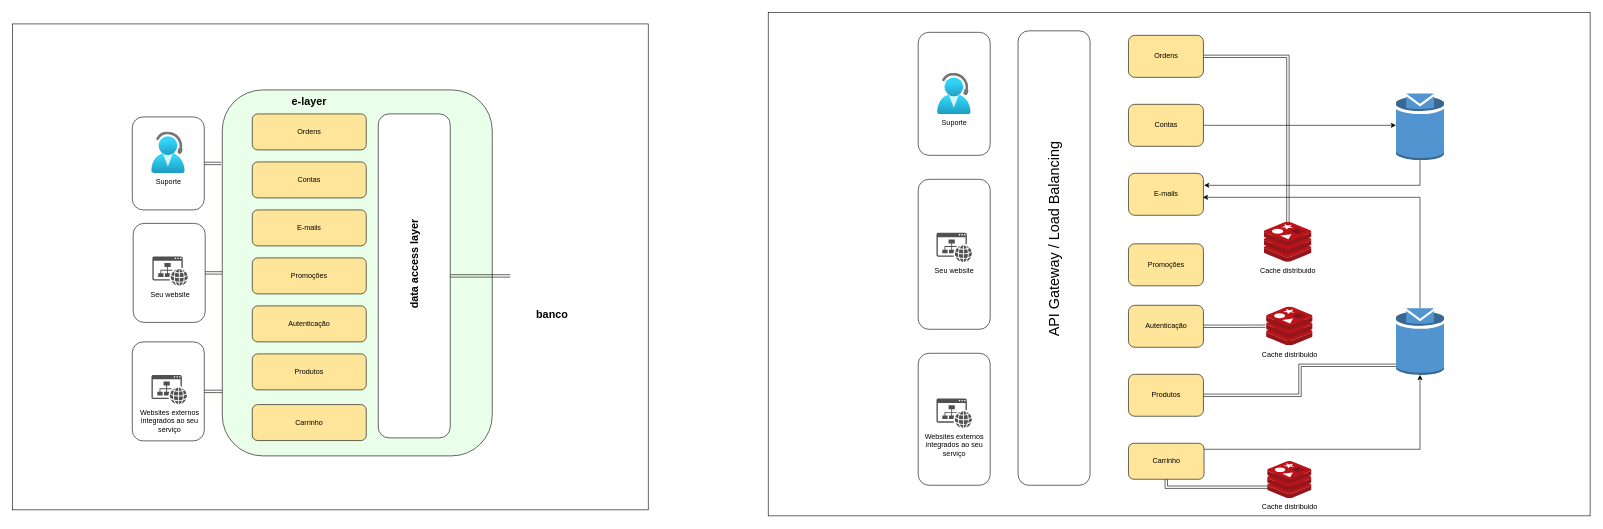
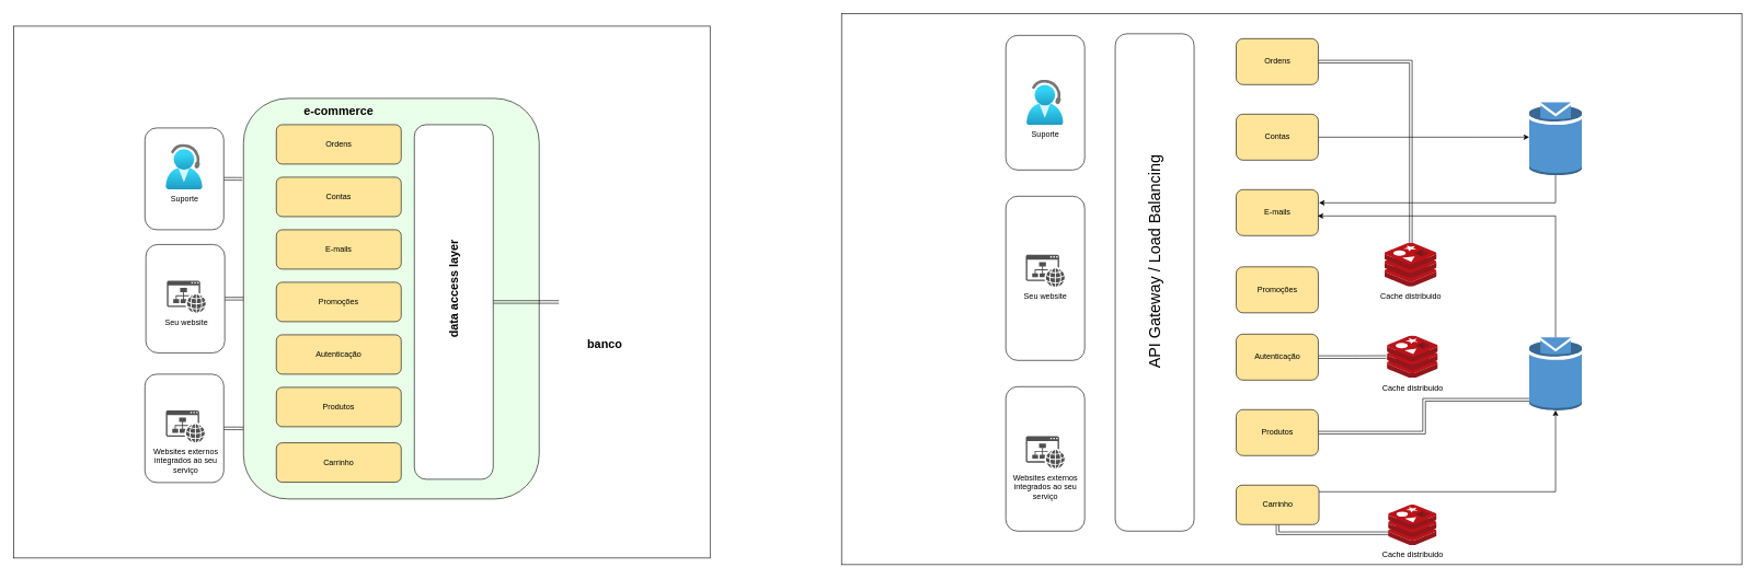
  <mxCell id="0" />
  <mxCell id="1" parent="0" />
  <mxCell id="2" value="" style="rounded=0;whiteSpace=wrap;html=1;" vertex="1" parent="1"><mxGeometry x="1280" y="20" width="1370" height="839" as="geometry" /></mxCell>
  <mxCell id="3" value="" style="rounded=0;whiteSpace=wrap;html=1;" vertex="1" parent="1"><mxGeometry x="20" y="39" width="1060" height="810" as="geometry" /></mxCell>
  <mxCell id="4" value="" style="rounded=1;whiteSpace=wrap;html=1;fillColor=#EAFFE9;" vertex="1" parent="1"><mxGeometry x="370" y="149" width="450" height="610" as="geometry" /></mxCell>
  <mxCell id="5" value="Ordens" style="rounded=1;whiteSpace=wrap;html=1;fillColor=#FFE599;" vertex="1" parent="1"><mxGeometry x="420" y="189" width="190" height="60" as="geometry" /></mxCell>
  <mxCell id="6" value="Contas" style="rounded=1;whiteSpace=wrap;html=1;fillColor=#FFE599;" vertex="1" parent="1"><mxGeometry x="420" y="269" width="190" height="60" as="geometry" /></mxCell>
  <mxCell id="7" value="E-mails" style="rounded=1;whiteSpace=wrap;html=1;fillColor=#FFE599;" vertex="1" parent="1"><mxGeometry x="420" y="349" width="190" height="60" as="geometry" /></mxCell>
  <mxCell id="8" value="Promoções" style="rounded=1;whiteSpace=wrap;html=1;fillColor=#FFE599;" vertex="1" parent="1"><mxGeometry x="420" y="429" width="190" height="60" as="geometry" /></mxCell>
  <mxCell id="9" value="Autenticação" style="rounded=1;whiteSpace=wrap;html=1;fillColor=#FFE599;" vertex="1" parent="1"><mxGeometry x="420" y="509" width="190" height="60" as="geometry" /></mxCell>
  <mxCell id="10" value="Produtos" style="rounded=1;whiteSpace=wrap;html=1;fillColor=#FFE599;" vertex="1" parent="1"><mxGeometry x="420" y="589" width="190" height="60" as="geometry" /></mxCell>
  <mxCell id="11" value="Carrinho" style="rounded=1;whiteSpace=wrap;html=1;fillColor=#FFE599;" vertex="1" parent="1"><mxGeometry x="420" y="673.5" width="190" height="60" as="geometry" /></mxCell>
- <mxCell id="12" value="&lt;font style=&quot;font-size: 18px;&quot;&gt;&lt;b&gt;e-layer&lt;/b&gt;&lt;/font&gt;" style="text;html=1;strokeColor=none;fillColor=none;align=center;verticalAlign=middle;whiteSpace=wrap;rounded=0;" vertex="1" parent="1"><mxGeometry x="400" y="129" width="230" height="80" as="geometry" /></mxCell>
+ <mxCell id="12" value="&lt;font style=&quot;font-size: 18px;&quot;&gt;&lt;b&gt;e-commerce&lt;/b&gt;&lt;/font&gt;" style="text;html=1;strokeColor=none;fillColor=none;align=center;verticalAlign=middle;whiteSpace=wrap;rounded=0;" vertex="1" parent="1"><mxGeometry x="400" y="129" width="230" height="80" as="geometry" /></mxCell>
  <mxCell id="13" style="edgeStyle=orthogonalEdgeStyle;rounded=0;orthogonalLoop=1;jettySize=auto;html=1;shape=link;" edge="1" parent="1" source="14" target="17"><mxGeometry relative="1" as="geometry" /></mxCell>
  <mxCell id="14" value="" style="rounded=1;whiteSpace=wrap;html=1;" vertex="1" parent="1"><mxGeometry x="630" y="189" width="120" height="540" as="geometry" /></mxCell>
  <mxCell id="15" value="&lt;span style=&quot;font-size: 18px;&quot;&gt;&lt;b&gt;data access layer&lt;/b&gt;&lt;/span&gt;" style="text;html=1;strokeColor=none;fillColor=none;align=center;verticalAlign=middle;whiteSpace=wrap;rounded=0;rotation=270;" vertex="1" parent="1"><mxGeometry x="580" y="419" width="220" height="40" as="geometry" /></mxCell>
  <mxCell id="16" value="&lt;font style=&quot;font-size: 18px;&quot;&gt;&lt;b style=&quot;&quot;&gt;banco&lt;/b&gt;&lt;/font&gt;" style="text;html=1;strokeColor=none;fillColor=none;align=center;verticalAlign=middle;whiteSpace=wrap;rounded=0;rotation=0;" vertex="1" parent="1"><mxGeometry x="840" y="509" width="160" height="30" as="geometry" /></mxCell>
  <mxCell id="17" value="" style="shape=image;html=1;verticalAlign=top;verticalLabelPosition=bottom;labelBackgroundColor=#ffffff;imageAspect=0;aspect=fixed;image=https://cdn1.iconfinder.com/data/icons/heroicons-solid/20/database-128.png" vertex="1" parent="1"><mxGeometry x="850" y="389" width="140" height="140" as="geometry" /></mxCell>
  <mxCell id="18" style="edgeStyle=orthogonalEdgeStyle;rounded=0;orthogonalLoop=1;jettySize=auto;html=1;entryX=-0.004;entryY=0.201;entryDx=0;entryDy=0;entryPerimeter=0;shape=link;" edge="1" parent="1" source="19" target="4"><mxGeometry relative="1" as="geometry" /></mxCell>
  <mxCell id="19" value="" style="rounded=1;whiteSpace=wrap;html=1;" vertex="1" parent="1"><mxGeometry x="220" y="194" width="120" height="155" as="geometry" /></mxCell>
  <mxCell id="20" value="Suporte" style="image;aspect=fixed;html=1;points=[];align=center;fontSize=12;image=img/lib/azure2/general/Help_and_Support.svg;" vertex="1" parent="1"><mxGeometry x="252" y="219" width="56.0" height="69" as="geometry" /></mxCell>
  <mxCell id="21" style="edgeStyle=orthogonalEdgeStyle;rounded=0;orthogonalLoop=1;jettySize=auto;html=1;entryX=0;entryY=0.5;entryDx=0;entryDy=0;shape=link;" edge="1" parent="1" source="22" target="4"><mxGeometry relative="1" as="geometry" /></mxCell>
  <mxCell id="22" value="" style="rounded=1;whiteSpace=wrap;html=1;" vertex="1" parent="1"><mxGeometry x="221.5" y="371.5" width="120" height="165" as="geometry" /></mxCell>
  <mxCell id="23" value="Seu website" style="sketch=0;pointerEvents=1;shadow=0;dashed=0;html=1;strokeColor=none;fillColor=#505050;labelPosition=center;verticalLabelPosition=bottom;verticalAlign=top;outlineConnect=0;align=center;shape=mxgraph.office.concepts.website;" vertex="1" parent="1"><mxGeometry x="253.5" y="426.5" width="59" height="49" as="geometry" /></mxCell>
  <mxCell id="24" style="edgeStyle=orthogonalEdgeStyle;rounded=0;orthogonalLoop=1;jettySize=auto;html=1;entryX=0;entryY=0.824;entryDx=0;entryDy=0;entryPerimeter=0;shape=link;" edge="1" parent="1" source="25" target="4"><mxGeometry relative="1" as="geometry" /></mxCell>
  <mxCell id="25" value="" style="rounded=1;whiteSpace=wrap;html=1;" vertex="1" parent="1"><mxGeometry x="220" y="569" width="120" height="165" as="geometry" /></mxCell>
  <mxCell id="26" value="Websites externos&lt;br&gt;integrados ao seu &lt;br&gt;serviço" style="sketch=0;pointerEvents=1;shadow=0;dashed=0;html=1;strokeColor=none;fillColor=#505050;labelPosition=center;verticalLabelPosition=bottom;verticalAlign=top;outlineConnect=0;align=center;shape=mxgraph.office.concepts.website;" vertex="1" parent="1"><mxGeometry x="252" y="624" width="59" height="49" as="geometry" /></mxCell>
  <mxCell id="27" value="" style="rounded=1;whiteSpace=wrap;html=1;" vertex="1" parent="1"><mxGeometry x="1530" y="53" width="120" height="205" as="geometry" /></mxCell>
  <mxCell id="28" value="Suporte" style="image;aspect=fixed;html=1;points=[];align=center;fontSize=12;image=img/lib/azure2/general/Help_and_Support.svg;" vertex="1" parent="1"><mxGeometry x="1562" y="121" width="56.0" height="69" as="geometry" /></mxCell>
  <mxCell id="29" value="" style="rounded=1;whiteSpace=wrap;html=1;" vertex="1" parent="1"><mxGeometry x="1530" y="298" width="120" height="250" as="geometry" /></mxCell>
  <mxCell id="30" value="Seu website" style="sketch=0;pointerEvents=1;shadow=0;dashed=0;html=1;strokeColor=none;fillColor=#505050;labelPosition=center;verticalLabelPosition=bottom;verticalAlign=top;outlineConnect=0;align=center;shape=mxgraph.office.concepts.website;" vertex="1" parent="1"><mxGeometry x="1560.5" y="387" width="59" height="49" as="geometry" /></mxCell>
  <mxCell id="31" value="" style="rounded=1;whiteSpace=wrap;html=1;" vertex="1" parent="1"><mxGeometry x="1530" y="588" width="120" height="220" as="geometry" /></mxCell>
  <mxCell id="32" value="Websites externos&lt;br&gt;integrados ao seu &lt;br&gt;serviço" style="sketch=0;pointerEvents=1;shadow=0;dashed=0;html=1;strokeColor=none;fillColor=#505050;labelPosition=center;verticalLabelPosition=bottom;verticalAlign=top;outlineConnect=0;align=center;shape=mxgraph.office.concepts.website;" vertex="1" parent="1"><mxGeometry x="1560.5" y="663.5" width="59" height="49" as="geometry" /></mxCell>
  <mxCell id="33" value="" style="rounded=1;whiteSpace=wrap;html=1;" vertex="1" parent="1"><mxGeometry x="1696.5" y="50.5" width="120" height="757.5" as="geometry" /></mxCell>
  <mxCell id="34" value="&lt;font style=&quot;&quot;&gt;&lt;font style=&quot;font-size: 24px;&quot;&gt;API Gateway / Load Balancing&lt;/font&gt;&lt;br&gt;&lt;/font&gt;" style="text;html=1;strokeColor=none;fillColor=none;align=center;verticalAlign=middle;whiteSpace=wrap;rounded=0;rotation=-90;" vertex="1" parent="1"><mxGeometry x="1591.5" y="383" width="330" height="30" as="geometry" /></mxCell>
  <mxCell id="35" style="edgeStyle=orthogonalEdgeStyle;rounded=0;orthogonalLoop=1;jettySize=auto;html=1;shape=link;" edge="1" parent="1" source="36" target="51"><mxGeometry relative="1" as="geometry" /></mxCell>
  <mxCell id="36" value="Ordens" style="rounded=1;whiteSpace=wrap;html=1;fillColor=#FFE599;" vertex="1" parent="1"><mxGeometry x="1880.5" y="58" width="125" height="70" as="geometry" /></mxCell>
  <mxCell id="37" value="" style="shape=image;html=1;verticalAlign=top;verticalLabelPosition=bottom;labelBackgroundColor=#ffffff;imageAspect=0;aspect=fixed;image=https://cdn1.iconfinder.com/data/icons/heroicons-solid/20/database-128.png" vertex="1" parent="1"><mxGeometry x="1985.5" y="98" width="40" height="40" as="geometry" /></mxCell>
  <mxCell id="38" style="edgeStyle=orthogonalEdgeStyle;rounded=0;orthogonalLoop=1;jettySize=auto;html=1;" edge="1" parent="1" source="39" target="59"><mxGeometry relative="1" as="geometry"><Array as="points"><mxPoint x="2246.5" y="208" /><mxPoint x="2246.5" y="208" /></Array></mxGeometry></mxCell>
  <mxCell id="39" value="Contas" style="rounded=1;whiteSpace=wrap;html=1;fillColor=#FFE599;" vertex="1" parent="1"><mxGeometry x="1880.5" y="173" width="125" height="70" as="geometry" /></mxCell>
  <mxCell id="40" value="" style="shape=image;html=1;verticalAlign=top;verticalLabelPosition=bottom;labelBackgroundColor=#ffffff;imageAspect=0;aspect=fixed;image=https://cdn1.iconfinder.com/data/icons/heroicons-solid/20/database-128.png" vertex="1" parent="1"><mxGeometry x="1985.5" y="218" width="40" height="40" as="geometry" /></mxCell>
  <mxCell id="41" value="E-mails" style="rounded=1;whiteSpace=wrap;html=1;fillColor=#FFE599;" vertex="1" parent="1"><mxGeometry x="1880.5" y="288" width="125" height="70" as="geometry" /></mxCell>
  <mxCell id="42" value="" style="shape=image;html=1;verticalAlign=top;verticalLabelPosition=bottom;labelBackgroundColor=#ffffff;imageAspect=0;aspect=fixed;image=https://cdn1.iconfinder.com/data/icons/heroicons-solid/20/database-128.png" vertex="1" parent="1"><mxGeometry x="1985.5" y="332.5" width="40" height="40" as="geometry" /></mxCell>
  <mxCell id="43" value="Promoções" style="rounded=1;whiteSpace=wrap;html=1;fillColor=#FFE599;" vertex="1" parent="1"><mxGeometry x="1880.5" y="405.5" width="125" height="70" as="geometry" /></mxCell>
  <mxCell id="44" value="" style="shape=image;html=1;verticalAlign=top;verticalLabelPosition=bottom;labelBackgroundColor=#ffffff;imageAspect=0;aspect=fixed;image=https://cdn1.iconfinder.com/data/icons/heroicons-solid/20/database-128.png" vertex="1" parent="1"><mxGeometry x="1985.5" y="448" width="40" height="40" as="geometry" /></mxCell>
  <mxCell id="45" style="edgeStyle=orthogonalEdgeStyle;rounded=0;orthogonalLoop=1;jettySize=auto;html=1;entryX=-0.019;entryY=0.497;entryDx=0;entryDy=0;entryPerimeter=0;shape=link;" edge="1" parent="1" source="46" target="61"><mxGeometry relative="1" as="geometry" /></mxCell>
  <mxCell id="46" value="Autenticação" style="rounded=1;whiteSpace=wrap;html=1;fillColor=#FFE599;" vertex="1" parent="1"><mxGeometry x="1880.5" y="508" width="125" height="70" as="geometry" /></mxCell>
  <mxCell id="47" value="" style="shape=image;html=1;verticalAlign=top;verticalLabelPosition=bottom;labelBackgroundColor=#ffffff;imageAspect=0;aspect=fixed;image=https://cdn1.iconfinder.com/data/icons/heroicons-solid/20/database-128.png" vertex="1" parent="1"><mxGeometry x="1985.5" y="548" width="40" height="40" as="geometry" /></mxCell>
  <mxCell id="48" style="edgeStyle=orthogonalEdgeStyle;rounded=0;orthogonalLoop=1;jettySize=auto;html=1;shape=link;" edge="1" parent="1" source="49" target="57"><mxGeometry relative="1" as="geometry"><mxPoint x="2466.5" y="378" as="targetPoint" /><Array as="points"><mxPoint x="2166.5" y="658" /><mxPoint x="2166.5" y="608" /></Array></mxGeometry></mxCell>
  <mxCell id="49" value="Produtos" style="rounded=1;whiteSpace=wrap;html=1;fillColor=#FFE599;" vertex="1" parent="1"><mxGeometry x="1880.5" y="623" width="125" height="70" as="geometry" /></mxCell>
  <mxCell id="50" value="" style="shape=image;html=1;verticalAlign=top;verticalLabelPosition=bottom;labelBackgroundColor=#ffffff;imageAspect=0;aspect=fixed;image=https://cdn1.iconfinder.com/data/icons/heroicons-solid/20/database-128.png" vertex="1" parent="1"><mxGeometry x="1985.5" y="668" width="40" height="40" as="geometry" /></mxCell>
  <mxCell id="51" value="Cache distribuido" style="image;sketch=0;aspect=fixed;html=1;points=[];align=center;fontSize=12;image=img/lib/mscae/Cache_Redis_Product.svg;" vertex="1" parent="1"><mxGeometry x="2106.5" y="369.2" width="79.52" height="66.8" as="geometry" /></mxCell>
  <mxCell id="52" style="edgeStyle=orthogonalEdgeStyle;rounded=0;orthogonalLoop=1;jettySize=auto;html=1;exitX=0.5;exitY=0;exitDx=0;exitDy=0;exitPerimeter=0;" edge="1" parent="1" source="57"><mxGeometry relative="1" as="geometry"><mxPoint x="2276.567" y="485.5" as="sourcePoint" /><mxPoint x="2004.5" y="328" as="targetPoint" /><Array as="points"><mxPoint x="2246.5" y="328" /><mxPoint x="2004.5" y="328" /></Array></mxGeometry></mxCell>
  <mxCell id="53" style="edgeStyle=orthogonalEdgeStyle;rounded=0;orthogonalLoop=1;jettySize=auto;html=1;" edge="1" parent="1" source="55" target="57"><mxGeometry relative="1" as="geometry"><mxPoint x="2281.5" y="648" as="targetPoint" /><Array as="points"><mxPoint x="2366.5" y="748" /></Array></mxGeometry></mxCell>
  <mxCell id="54" style="edgeStyle=orthogonalEdgeStyle;rounded=0;orthogonalLoop=1;jettySize=auto;html=1;entryX=0.009;entryY=0.697;entryDx=0;entryDy=0;entryPerimeter=0;shape=link;" edge="1" parent="1" source="55" target="60"><mxGeometry relative="1" as="geometry"><Array as="points"><mxPoint x="1943.5" y="811" /></Array></mxGeometry></mxCell>
  <mxCell id="55" value="Carrinho" style="rounded=1;whiteSpace=wrap;html=1;fillColor=#FFE599;" vertex="1" parent="1"><mxGeometry x="1880.5" y="738" width="126" height="60" as="geometry" /></mxCell>
  <mxCell id="56" value="" style="shape=image;html=1;verticalAlign=top;verticalLabelPosition=bottom;labelBackgroundColor=#ffffff;imageAspect=0;aspect=fixed;image=https://cdn1.iconfinder.com/data/icons/heroicons-solid/20/database-128.png" vertex="1" parent="1"><mxGeometry x="1985.5" y="768" width="40" height="40" as="geometry" /></mxCell>
  <mxCell id="57" value="" style="outlineConnect=0;dashed=0;verticalLabelPosition=bottom;verticalAlign=top;align=center;html=1;shape=mxgraph.aws3.topic;fillColor=#5294CF;gradientColor=none;" vertex="1" parent="1"><mxGeometry x="2326.5" y="513" width="80" height="111" as="geometry" /></mxCell>
  <mxCell id="58" style="edgeStyle=orthogonalEdgeStyle;rounded=0;orthogonalLoop=1;jettySize=auto;html=1;" edge="1" parent="1" source="59"><mxGeometry relative="1" as="geometry"><mxPoint x="2006.5" y="308" as="targetPoint" /><Array as="points"><mxPoint x="2246.5" y="308" /><mxPoint x="2006.5" y="308" /></Array></mxGeometry></mxCell>
  <mxCell id="59" value="" style="outlineConnect=0;dashed=0;verticalLabelPosition=bottom;verticalAlign=top;align=center;html=1;shape=mxgraph.aws3.topic;fillColor=#5294CF;gradientColor=none;" vertex="1" parent="1"><mxGeometry x="2326.5" y="155" width="80" height="111" as="geometry" /></mxCell>
  <mxCell id="60" value="Cache distribuido" style="image;sketch=0;aspect=fixed;html=1;points=[];align=center;fontSize=12;image=img/lib/mscae/Cache_Redis_Product.svg;" vertex="1" parent="1"><mxGeometry x="2112.22" y="768" width="73.8" height="62" as="geometry" /></mxCell>
  <mxCell id="61" value="Cache distribuido" style="image;sketch=0;aspect=fixed;html=1;points=[];align=center;fontSize=12;image=img/lib/mscae/Cache_Redis_Product.svg;" vertex="1" parent="1"><mxGeometry x="2110.43" y="510.5" width="77.39" height="65" as="geometry" /></mxCell>
  <mxCell id="62" value="" style="shape=image;verticalLabelPosition=bottom;labelBackgroundColor=default;verticalAlign=top;aspect=fixed;imageAspect=0;image=https://devkico.itexto.com.br/wp-content/uploads/2014/08/spring-boot-project-logo.png;" vertex="1" parent="1"><mxGeometry x="1861.5" y="29" width="59" height="59" as="geometry" /></mxCell>
  <mxCell id="63" value="" style="shape=image;verticalLabelPosition=bottom;labelBackgroundColor=default;verticalAlign=top;aspect=fixed;imageAspect=0;image=https://www.javatpoint.com/js/nodejs/images/node-js-tutorial.png;" vertex="1" parent="1"><mxGeometry x="1862.65" y="148" width="56.71" height="65.5" as="geometry" /></mxCell>
  <mxCell id="64" value="" style="shape=image;verticalLabelPosition=bottom;labelBackgroundColor=default;verticalAlign=top;aspect=fixed;imageAspect=0;image=https://upload.wikimedia.org/wikipedia/commons/thumb/0/05/Go_Logo_Blue.svg/1200px-Go_Logo_Blue.svg.png;" vertex="1" parent="1"><mxGeometry x="1849.47" y="393.28" width="83.06" height="31.22" as="geometry" /></mxCell>
  <mxCell id="65" value="" style="shape=image;verticalLabelPosition=bottom;labelBackgroundColor=default;verticalAlign=top;aspect=fixed;imageAspect=0;image=https://www.javatpoint.com/js/nodejs/images/node-js-tutorial.png;" vertex="1" parent="1"><mxGeometry x="1863.79" y="708" width="56.71" height="65.5" as="geometry" /></mxCell>
  <mxCell id="66" value="" style="shape=image;verticalLabelPosition=bottom;labelBackgroundColor=default;verticalAlign=top;aspect=fixed;imageAspect=0;image=https://upload.wikimedia.org/wikipedia/commons/thumb/9/9a/Laravel.svg/1200px-Laravel.svg.png;" vertex="1" parent="1"><mxGeometry x="1864.5" y="263.5" width="56" height="58.23" as="geometry" /></mxCell>
  <mxCell id="67" value="" style="shape=image;verticalLabelPosition=bottom;labelBackgroundColor=default;verticalAlign=top;aspect=fixed;imageAspect=0;image=https://www.javacodegeeks.com/wp-content/uploads/2014/07/spring-security-project.png;" vertex="1" parent="1"><mxGeometry x="1861.5" y="494" width="54" height="54" as="geometry" /></mxCell>
  <mxCell id="68" value="" style="shape=image;verticalLabelPosition=bottom;labelBackgroundColor=default;verticalAlign=top;aspect=fixed;imageAspect=0;image=https://o.remove.bg/downloads/a7d18bf6-54fb-491c-b8f2-f66bb89d3f38/image-removebg-preview.png;" vertex="1" parent="1"><mxGeometry x="1852.5" y="605.27" width="72" height="67.23" as="geometry" /></mxCell>
